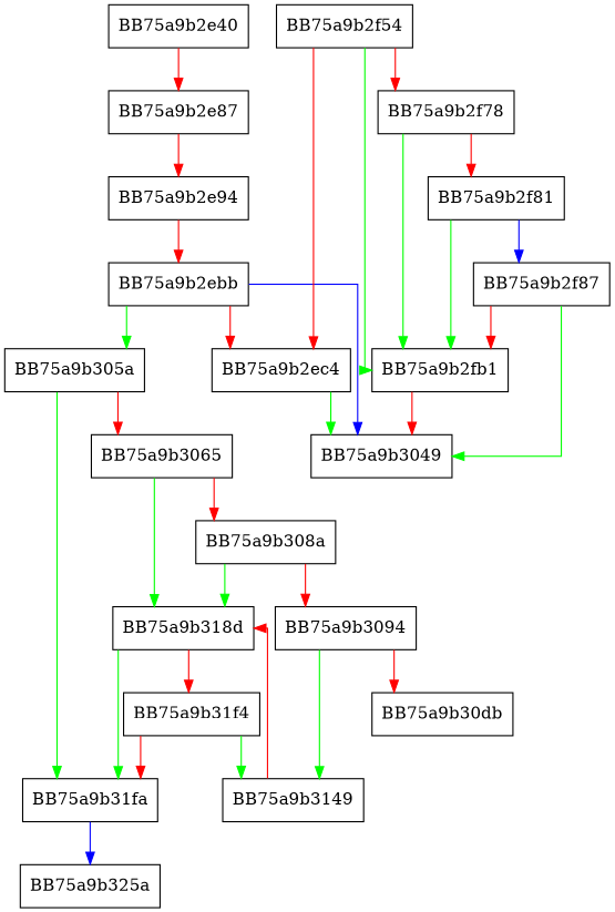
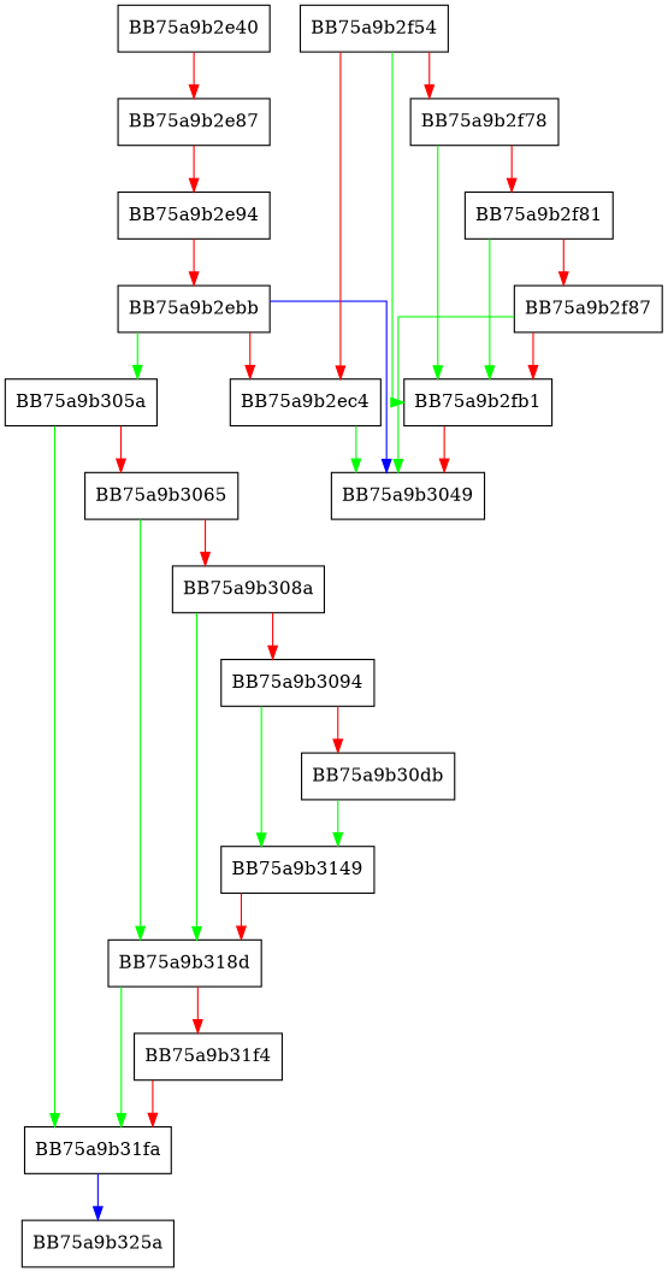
  digraph {
    splines=ortho
    node [shape=box]
    edge [color=red]
    BB75a9b2e40
    BB75a9b2e87
    BB75a9b2e94
    BB75a9b2ebb
    BB75a9b305a
    BB75a9b2ec4
    BB75a9b3049
    BB75a9b31fa
    BB75a9b3065
    BB75a9b325a
    BB75a9b318d
    BB75a9b308a
    BB75a9b2f54
    BB75a9b2fb1
    BB75a9b2f78
    BB75a9b2f81
    BB75a9b2f87
    BB75a9b31f4
    BB75a9b3094
    BB75a9b3149
    BB75a9b30db
    BB75a9b2e40 -> BB75a9b2e87
    BB75a9b2e87 -> BB75a9b2e94
    BB75a9b2e94 -> BB75a9b2ebb
    BB75a9b2ebb -> BB75a9b305a [color=green]
    BB75a9b2ebb -> BB75a9b2ec4
    BB75a9b2ebb -> BB75a9b3049 [color=blue]
    BB75a9b305a -> BB75a9b31fa [color=green]
    BB75a9b305a -> BB75a9b3065
    BB75a9b2ec4 -> BB75a9b3049 [color=green]
    BB75a9b31fa -> BB75a9b325a [color=blue]
    BB75a9b3065 -> BB75a9b318d [color=green]
    BB75a9b3065 -> BB75a9b308a
    BB75a9b318d -> BB75a9b31fa [color=green]
    BB75a9b318d -> BB75a9b31f4
    BB75a9b308a -> BB75a9b318d [color=green]
    BB75a9b308a -> BB75a9b3094
    BB75a9b2f54 -> BB75a9b2ec4
    BB75a9b2f54 -> BB75a9b2fb1 [color=green]
    BB75a9b2f54 -> BB75a9b2f78
    BB75a9b2fb1 -> BB75a9b3049
    BB75a9b2f78 -> BB75a9b2fb1 [color=green]
    BB75a9b2f78 -> BB75a9b2f81
    BB75a9b2f81 -> BB75a9b2fb1 [color=green]
-   BB75a9b2f81 -> BB75a9b2f87 [color=blue]
+   BB75a9b2f81 -> BB75a9b2f87
    BB75a9b2f87 -> BB75a9b3049 [color=green]
    BB75a9b2f87 -> BB75a9b2fb1
    BB75a9b31f4 -> BB75a9b31fa
    BB75a9b3094 -> BB75a9b3149 [color=green]
    BB75a9b3094 -> BB75a9b30db
    BB75a9b3149 -> BB75a9b318d
-   BB75a9b31f4 -> BB75a9b3149 [color=green]
+   BB75a9b30db -> BB75a9b3149 [color=green]
  }
